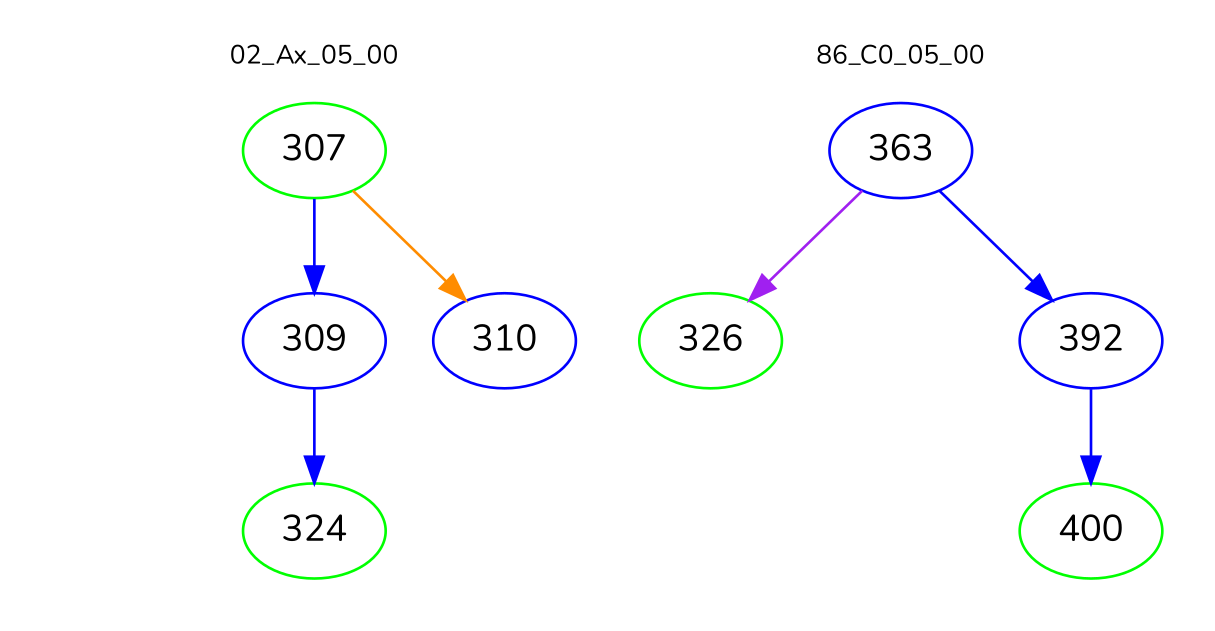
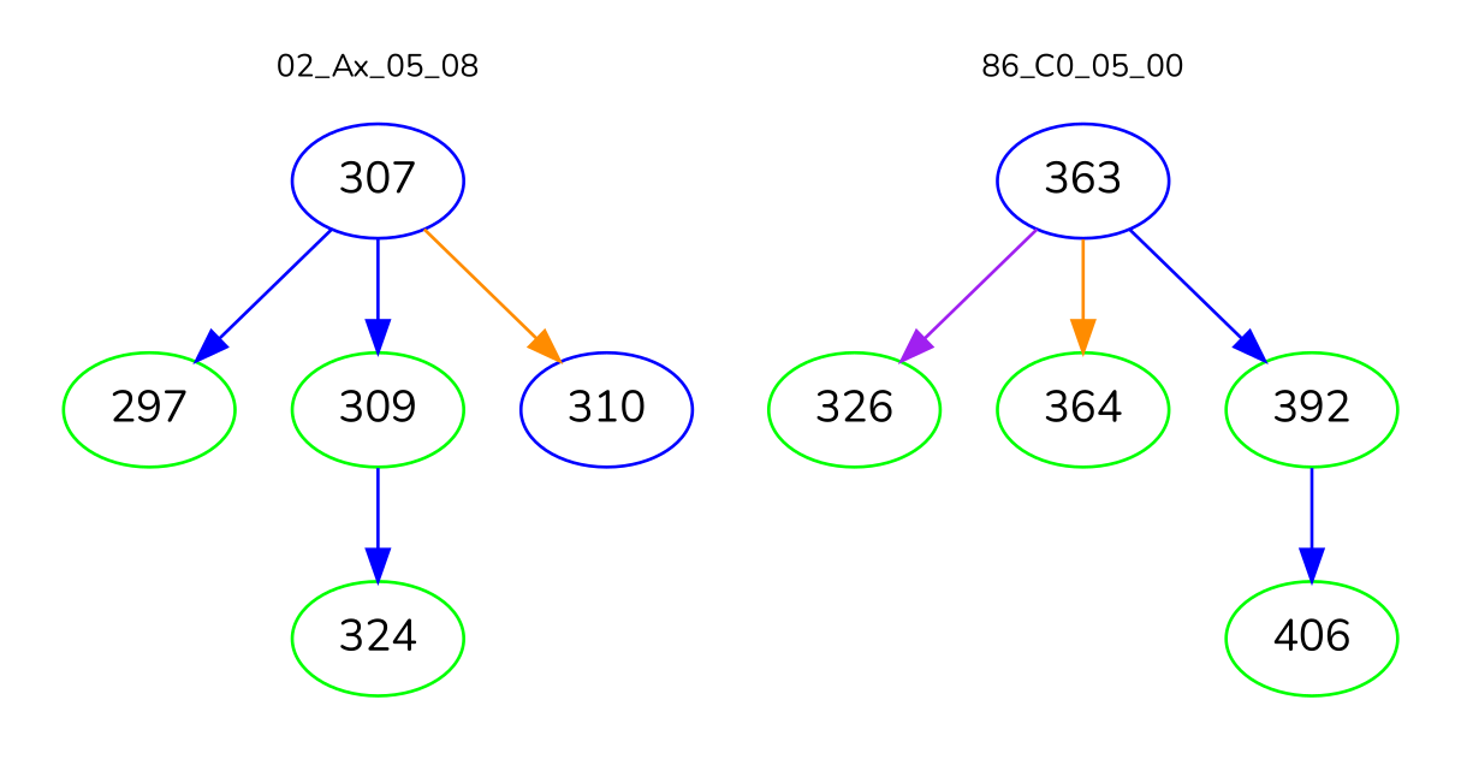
  digraph {
    fontname=Nunito
    node [color=blue fontname=Nunito]
    edge [color=blue fontname=Nunito]
-   n1 [color=green label=307]
-   n3 [label=309]
+   n1 [label=307]
+   n2 [color=green label=297]
+   n3 [color=green label=309]
    n4 [label=310]
    n5 [color=green label=324]
    n6 [label=363]
    n7 [color=green label=326]
-   n9 [label=392]
-   n10 [color=green label=400]
+   n8 [color=green label=364]
+   n9 [color=green label=392]
+   n10 [color=green label=406]
    subgraph cluster_1 {
      color=white
      fontsize=10
-     label="02_Ax_05_00"
+     label="02_Ax_05_08"
      n1
+     n2
      n3
      n4
      n5
    }
    subgraph cluster_2 {
      color=white
      fontsize=10
      label="86_C0_05_00"
      n6
      n7
+     n8
      n9
      n10
    }
+   n1 -> n2
    n1 -> n3
    n1 -> n4 [color=darkorange]
    n3 -> n5
    n6 -> n7 [color=purple]
+   n6 -> n8 [color=darkorange]
    n6 -> n9
    n9 -> n10
  }
